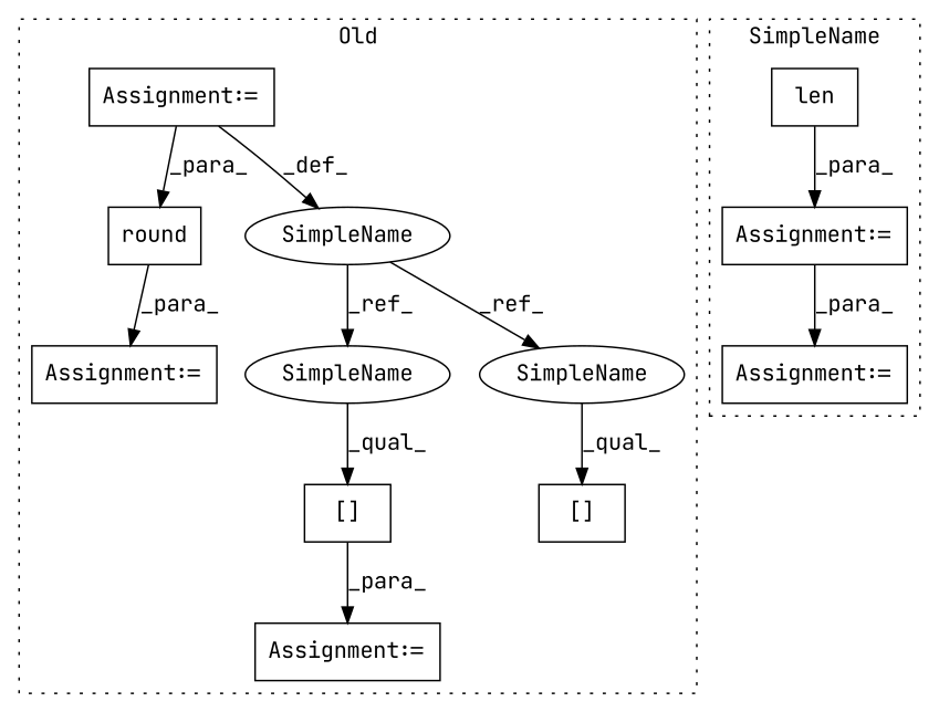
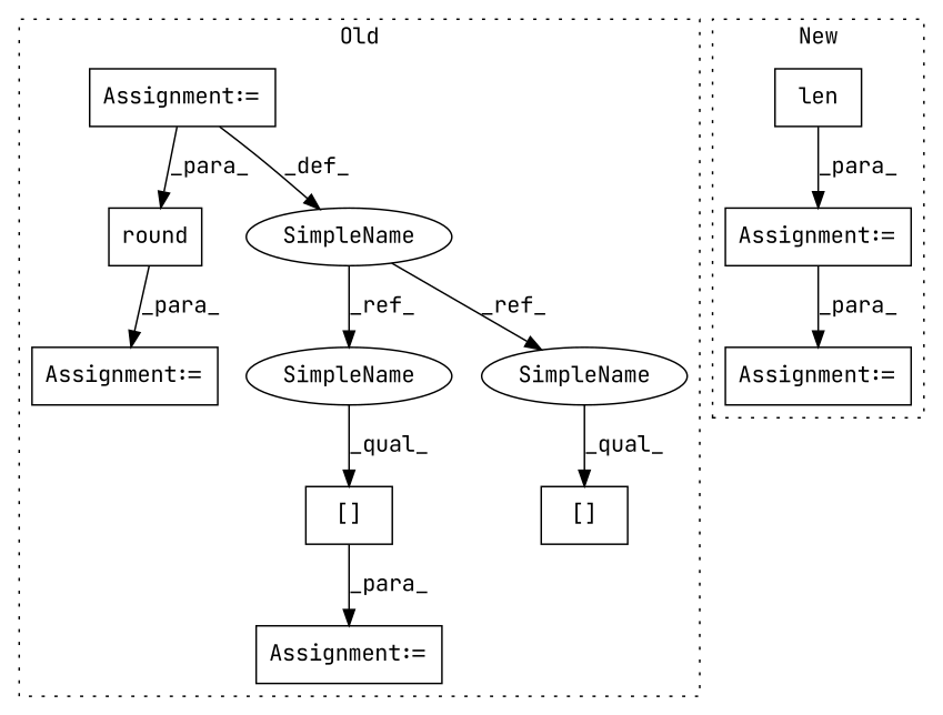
  digraph {
    fontname="JetBrains Mono"
    node [a=7 l=1 shape=box fontname="JetBrains Mono"]
    edge [fontname="JetBrains Mono"]
    n1 [a=32 l="6,1" label=round s="1562,1636"]
    n2 [label="Assignment:=" s=1555]
    n3 [label="Assignment:=" s=1406]
    n4 [label="Assignment:=" s=1486]
    n5 [a=2 l="20,2" label="[]" s="1487,1537"]
    n6 [a=42 l=14 label=SimpleName s=1392 shape=ellipse]
    n7 [a=2 l="20,2" label="[]" s="1568,1618"]
    n8 [a=42 l=14 label=SimpleName s=1487 shape=ellipse]
    n9 [a=42 l=14 label=SimpleName s=1568 shape=ellipse]
    n10 [a=32 l="4,1" label=len s="786,810"]
    n11 [label="Assignment:=" s=785]
    n12 [label="Assignment:=" s=1439]
    subgraph cluster_1 {
      label=Old
      style=dotted
      n1
      n2
      n3
      n4
      n5
      n6
      n7
      n8
      n9
    }
    subgraph cluster_2 {
-     label=SimpleName
+     label=New
      style=dotted
      n10
      n11
      n12
    }
    n1 -> n2 [label=_para_]
    n3 -> n1 [label=_para_]
    n3 -> n6 [label=_def_]
    n5 -> n4 [label=_para_]
    n6 -> n8 [label=_ref_]
    n6 -> n9 [label=_ref_]
    n8 -> n5 [label=_qual_]
    n9 -> n7 [label=_qual_]
    n10 -> n11 [label=_para_]
    n11 -> n12 [label=_para_]
  }
